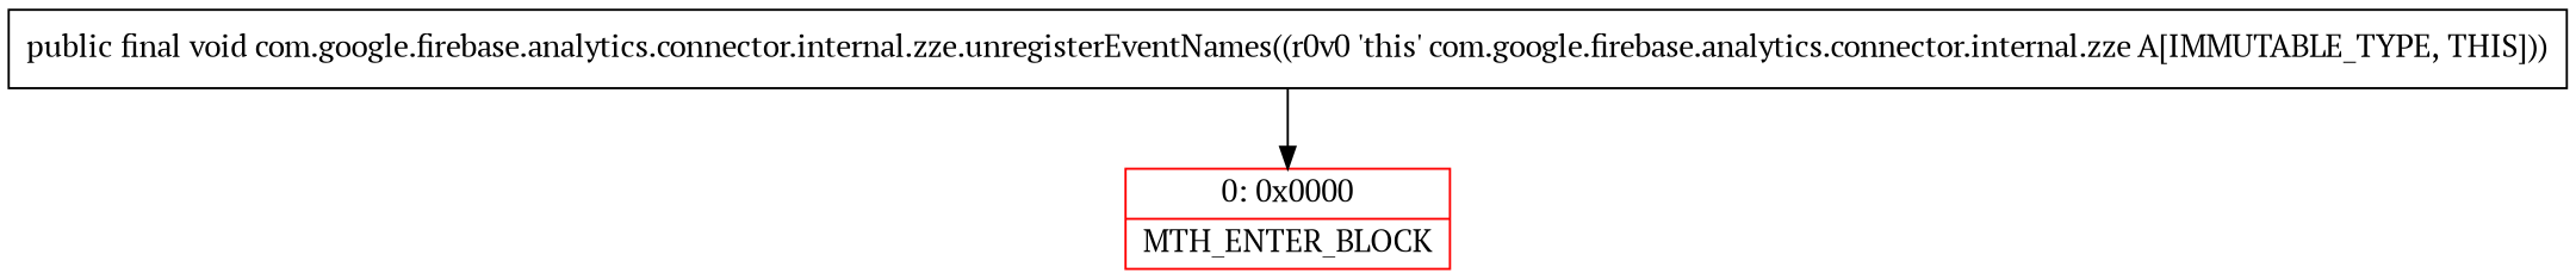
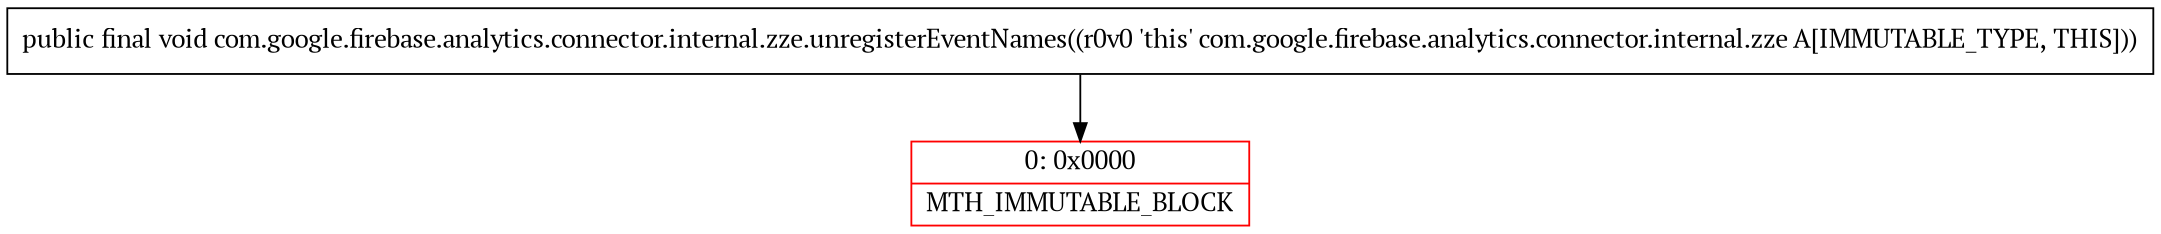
  digraph {
    fontname="PT Serif"
    node [shape=record fontname="PT Serif"]
-   n1 [color=red label="{0\:\ 0x0000|MTH_ENTER_BLOCK\l}"]
+   n1 [color=red label="{0\:\ 0x0000|MTH_IMMUTABLE_BLOCK\l}"]
    n2 [label="{public final void com.google.firebase.analytics.connector.internal.zze.unregisterEventNames((r0v0 'this' com.google.firebase.analytics.connector.internal.zze A[IMMUTABLE_TYPE, THIS])) }"]
    subgraph cluster_1 {
      label="R(0)"
    }
    n2 -> n1 [fontname="PT Serif"]
  }
